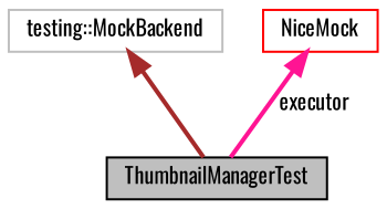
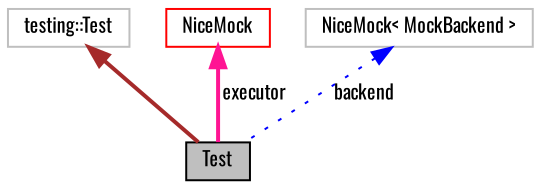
  digraph {
    fontname=Oswald
    node [color=grey75 fillcolor=white fontname=Oswald fontsize=10 shape=record style=filled]
    edge [dir=back fontname=Oswald fontsize=10 labelfontname=Helvetica labelfontsize=10 style=bold]
-   n1 [color=black fillcolor=grey75 fontcolor=black height=0.2 label=ThumbnailManagerTest width=0.4]
-   n2 [height=0.2 label="testing::MockBackend" width=0.4]
+   n1 [color=black fillcolor=grey75 fontcolor=black height=0.2 label=Test width=0.4]
+   n2 [height=0.2 label="testing::Test" width=0.4]
    n3 [color=red height=0.2 label=NiceMock width=0.4]
+   n4 [height=0.2 label="NiceMock\< MockBackend \>" width=0.4]
    n2 -> n1 [color=brown]
    n3 -> n1 [color=deeppink label=" executor"]
+   n4 -> n1 [color=blue label=" backend" style=dotted]
  }
